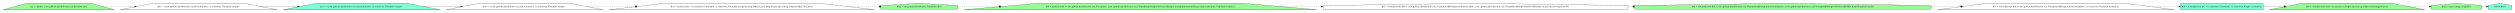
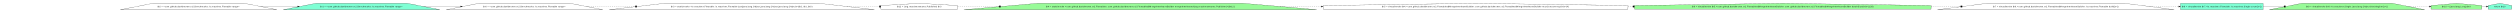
  digraph {
    fontname="Liberation Sans"
    rankdir=LR
    node [fillcolor=white fontname="Liberation Sans" shape=trapezium style=filled]
    edge [arrowhead=normal fontname="Liberation Sans" style=dashed]
-   "r11 := @this: com.github.davidmoten.rx2.Benchmarks" [fillcolor=palegreen]
    "$r2 = <com.github.davidmoten.rx2.Benchmarks: io.reactivex.Flowable range>"
    "$r1 = <com.github.davidmoten.rx2.Benchmarks: io.reactivex.Flowable range>" [fillcolor=aquamarine]
    "$r0 = <com.github.davidmoten.rx2.Benchmarks: io.reactivex.Flowable range>"
    "$r3 = staticinvoke <io.reactivex.Flowable: io.reactivex.Flowable just(java.lang.Object,java.lang.Object,java.lang.Object)>($r2, $r1, $r0)"
-   "$r12 = (org.reactivestreams.Publisher) $r3" [fillcolor=palegreen shape=house]
+   "$r12 = (org.reactivestreams.Publisher) $r3" [shape=house]
    "$r4 = staticinvoke <com.github.davidmoten.rx2.Flowables: com.github.davidmoten.rx2.Flowables$MergeInterleaveBuilder mergeInterleaved(org.reactivestreams.Publisher)>($r12)" [fillcolor=palegreen]
    "$r5 = virtualinvoke $r4.<com.github.davidmoten.rx2.Flowables$MergeInterleaveBuilder: com.github.davidmoten.rx2.Flowables$MergeInterleaveBuilder maxConcurrency(int)>(4)" [shape=house]
    "$r6 = virtualinvoke $r5.<com.github.davidmoten.rx2.Flowables$MergeInterleaveBuilder: com.github.davidmoten.rx2.Flowables$MergeInterleaveBuilder batchSize(int)>(128)" [fillcolor=palegreen shape=house]
    "$r7 = virtualinvoke $r6.<com.github.davidmoten.rx2.Flowables$MergeInterleaveBuilder: io.reactivex.Flowable build()>()"
    "$r8 = virtualinvoke $r7.<io.reactivex.Flowable: io.reactivex.Single count()>()" [fillcolor=aquamarine shape=box]
    "$r9 = virtualinvoke $r8.<io.reactivex.Single: java.lang.Object blockingGet()>()" [fillcolor=palegreen]
    "$r10 = (java.lang.Long) $r9" [fillcolor=palegreen shape=house]
    "return $r10" [fillcolor=aquamarine shape=house]
-   "r11 := @this: com.github.davidmoten.rx2.Benchmarks" -> "$r2 = <com.github.davidmoten.rx2.Benchmarks: io.reactivex.Flowable range>"
    "$r2 = <com.github.davidmoten.rx2.Benchmarks: io.reactivex.Flowable range>" -> "$r1 = <com.github.davidmoten.rx2.Benchmarks: io.reactivex.Flowable range>" [style=solid]
    "$r1 = <com.github.davidmoten.rx2.Benchmarks: io.reactivex.Flowable range>" -> "$r0 = <com.github.davidmoten.rx2.Benchmarks: io.reactivex.Flowable range>" [style=solid]
    "$r0 = <com.github.davidmoten.rx2.Benchmarks: io.reactivex.Flowable range>" -> "$r3 = staticinvoke <io.reactivex.Flowable: io.reactivex.Flowable just(java.lang.Object,java.lang.Object,java.lang.Object)>($r2, $r1, $r0)" [arrowhead=box]
    "$r3 = staticinvoke <io.reactivex.Flowable: io.reactivex.Flowable just(java.lang.Object,java.lang.Object,java.lang.Object)>($r2, $r1, $r0)" -> "$r12 = (org.reactivestreams.Publisher) $r3" [arrowhead=box]
    "$r12 = (org.reactivestreams.Publisher) $r3" -> "$r4 = staticinvoke <com.github.davidmoten.rx2.Flowables: com.github.davidmoten.rx2.Flowables$MergeInterleaveBuilder mergeInterleaved(org.reactivestreams.Publisher)>($r12)" [arrowhead=box]
    "$r4 = staticinvoke <com.github.davidmoten.rx2.Flowables: com.github.davidmoten.rx2.Flowables$MergeInterleaveBuilder mergeInterleaved(org.reactivestreams.Publisher)>($r12)" -> "$r5 = virtualinvoke $r4.<com.github.davidmoten.rx2.Flowables$MergeInterleaveBuilder: com.github.davidmoten.rx2.Flowables$MergeInterleaveBuilder maxConcurrency(int)>(4)"
    "$r5 = virtualinvoke $r4.<com.github.davidmoten.rx2.Flowables$MergeInterleaveBuilder: com.github.davidmoten.rx2.Flowables$MergeInterleaveBuilder maxConcurrency(int)>(4)" -> "$r6 = virtualinvoke $r5.<com.github.davidmoten.rx2.Flowables$MergeInterleaveBuilder: com.github.davidmoten.rx2.Flowables$MergeInterleaveBuilder batchSize(int)>(128)" [arrowhead=box]
    "$r6 = virtualinvoke $r5.<com.github.davidmoten.rx2.Flowables$MergeInterleaveBuilder: com.github.davidmoten.rx2.Flowables$MergeInterleaveBuilder batchSize(int)>(128)" -> "$r7 = virtualinvoke $r6.<com.github.davidmoten.rx2.Flowables$MergeInterleaveBuilder: io.reactivex.Flowable build()>()" [arrowhead=box]
    "$r7 = virtualinvoke $r6.<com.github.davidmoten.rx2.Flowables$MergeInterleaveBuilder: io.reactivex.Flowable build()>()" -> "$r8 = virtualinvoke $r7.<io.reactivex.Flowable: io.reactivex.Single count()>()"
    "$r8 = virtualinvoke $r7.<io.reactivex.Flowable: io.reactivex.Single count()>()" -> "$r9 = virtualinvoke $r8.<io.reactivex.Single: java.lang.Object blockingGet()>()" [arrowhead=box style=solid]
    "$r9 = virtualinvoke $r8.<io.reactivex.Single: java.lang.Object blockingGet()>()" -> "$r10 = (java.lang.Long) $r9"
    "$r10 = (java.lang.Long) $r9" -> "return $r10" [style=solid]
  }
